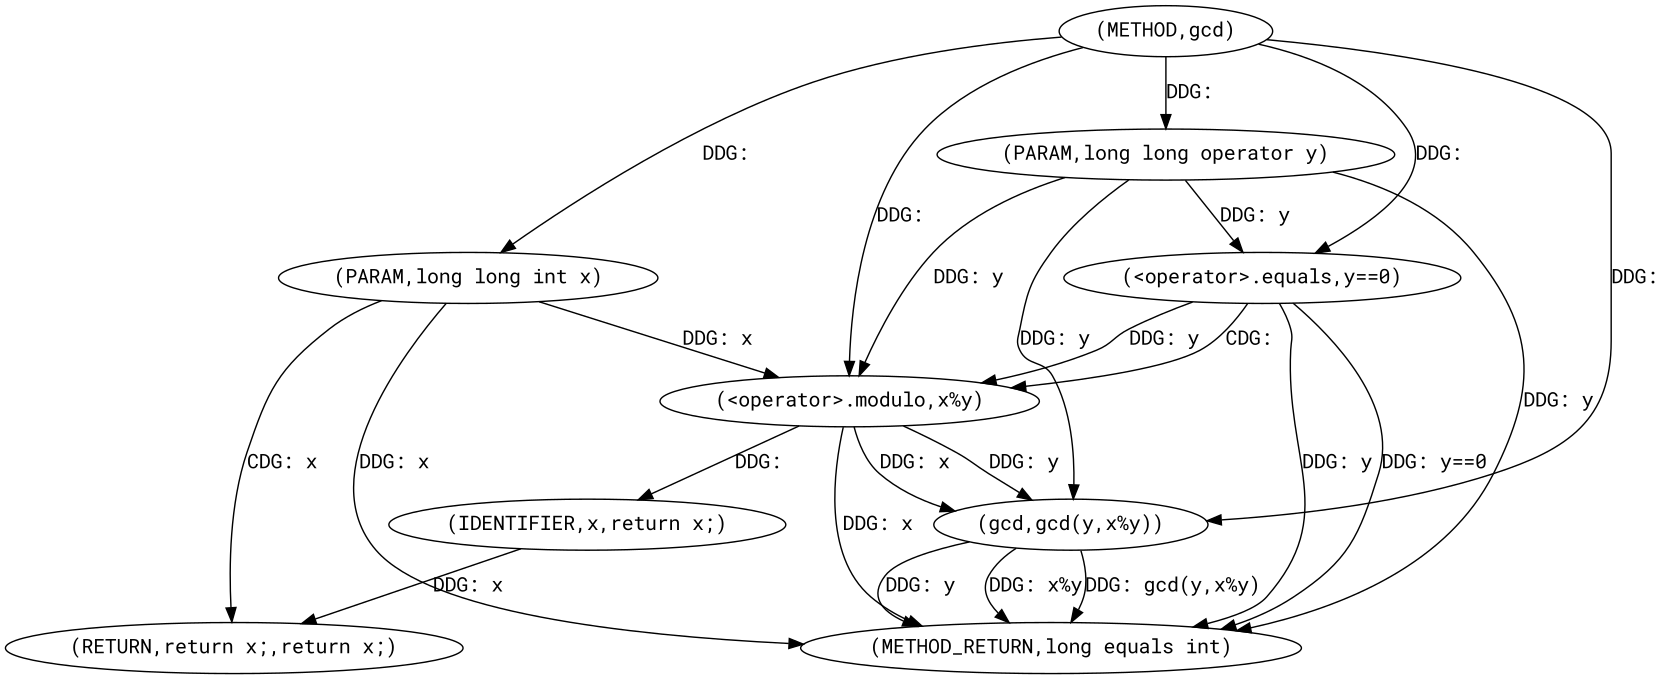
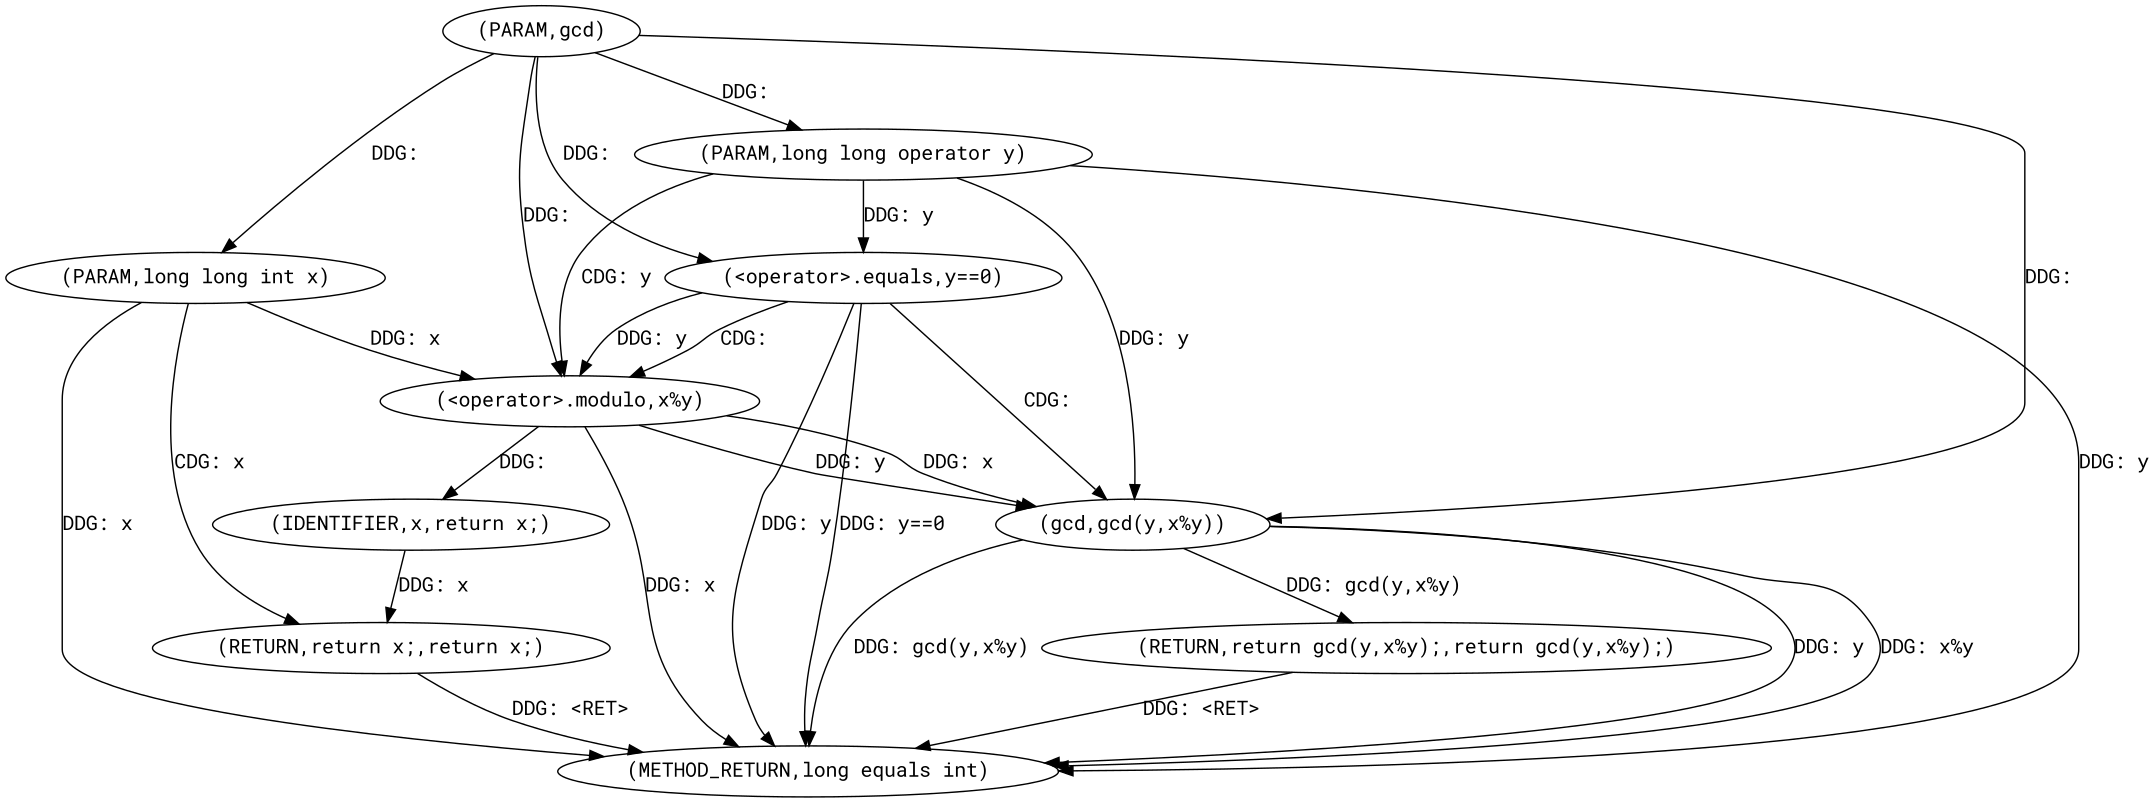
  digraph {
    fontname="Roboto Mono"
    node [fontname="Roboto Mono"]
    edge [fontname="Roboto Mono"]
-   n1 [label="(METHOD,gcd)"]
+   n1 [label="(PARAM,gcd)"]
    n2 [label="(PARAM,long long int x)"]
    n3 [label="(PARAM,long long operator y)"]
    n4 [label="(<operator>.equals,y==0)"]
    n5 [label="(gcd,gcd(y,x%y))"]
    n6 [label="(<operator>.modulo,x%y)"]
    n7 [label="(METHOD_RETURN,long equals int)"]
    n8 [label="(RETURN,return x;,return x;)"]
+   n9 [label="(RETURN,return gcd(y,x%y);,return gcd(y,x%y);)"]
    n10 [label="(IDENTIFIER,x,return x;)"]
    n1 -> n2 [label="DDG: "]
    n1 -> n3 [label="DDG: "]
    n1 -> n4 [label="DDG: "]
    n1 -> n5 [label="DDG: "]
    n1 -> n6 [label="DDG: "]
    n2 -> n6 [label="DDG: x"]
    n2 -> n7 [label="DDG: x"]
    n2 -> n8 [label="CDG: x"]
    n3 -> n4 [label="DDG: y"]
    n3 -> n5 [label="DDG: y"]
-   n3 -> n6 [label="DDG: y"]
+   n3 -> n6 [label="CDG: y"]
    n3 -> n7 [label="DDG: y"]
+   n4 -> n5 [label="CDG: "]
    n4 -> n6 [label="DDG: y"]
    n4 -> n6 [label="CDG: "]
    n4 -> n7 [label="DDG: y"]
    n4 -> n7 [label="DDG: y==0"]
    n5 -> n7 [label="DDG: y"]
    n5 -> n7 [label="DDG: x%y"]
    n5 -> n7 [label="DDG: gcd(y,x%y)"]
+   n5 -> n9 [label="DDG: gcd(y,x%y)"]
    n6 -> n5 [label="DDG: y"]
    n6 -> n5 [label="DDG: x"]
    n6 -> n7 [label="DDG: x"]
    n6 -> n10 [label="DDG: "]
+   n8 -> n7 [label="DDG: <RET>"]
+   n9 -> n7 [label="DDG: <RET>"]
    n10 -> n8 [label="DDG: x"]
  }
